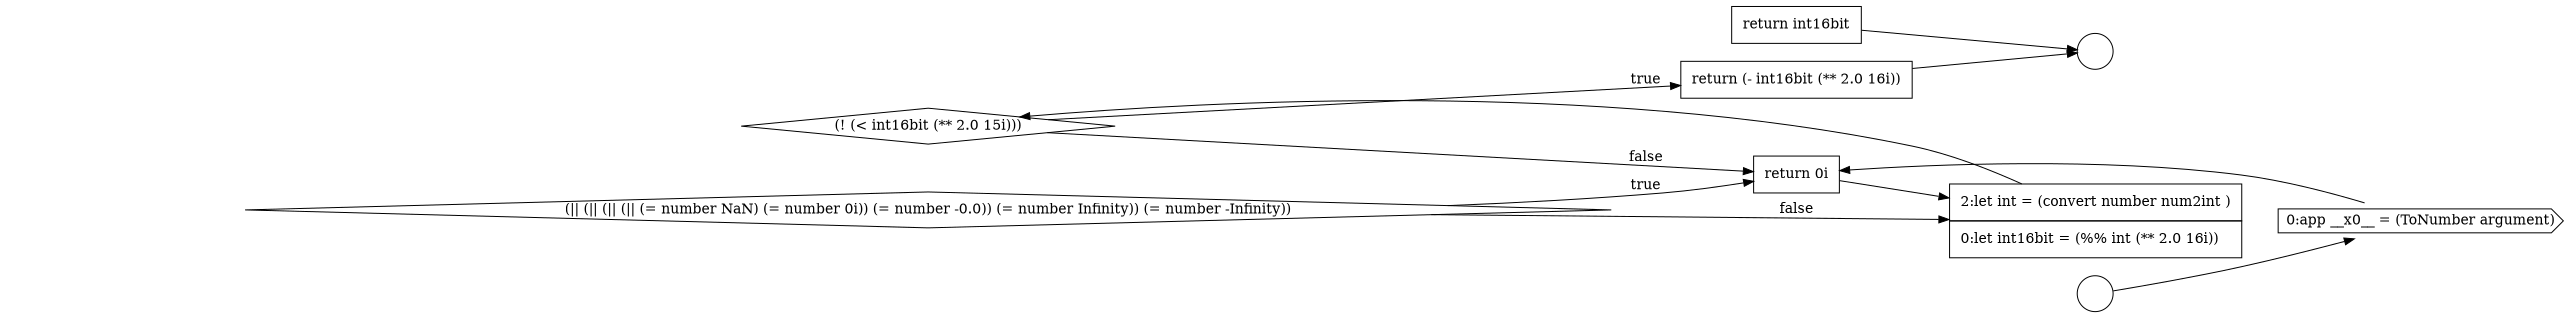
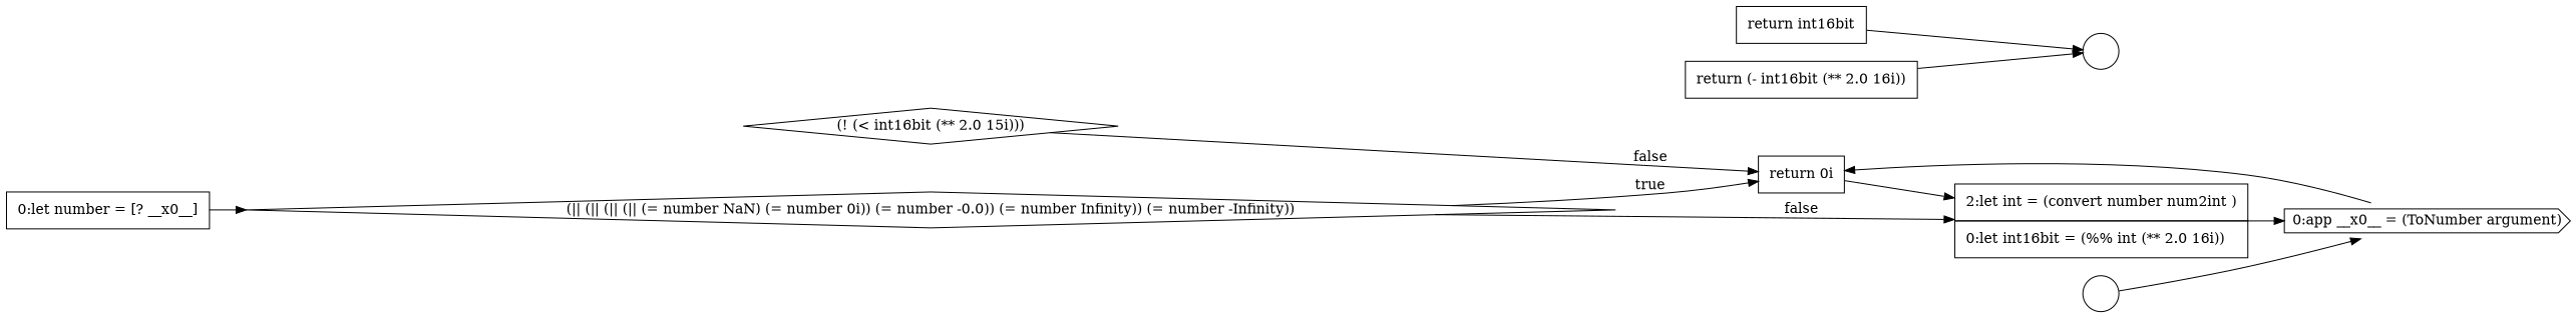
  digraph {
    rankdir=LR
    node [color=black fillcolor=white shape=none style=filled]
    edge [color=black]
    n1 [label=<<font color="black">     <table border="0" cellborder="1" cellspacing="0" cellpadding="10">       <tr><td align="left">return int16bit</td></tr>     </table>   </font>> margin=0]
    n2 [label=" " shape=circle]
    n3 [label=<<font color="black">0:app __x0__ = (ToNumber argument)</font>> shape=cds]
    n4 [label=<<font color="black">     <table border="0" cellborder="1" cellspacing="0" cellpadding="10">       <tr><td align="left">return 0i</td></tr>     </table>   </font>> margin=0]
+   n5 [label=<<font color="black">     <table border="0" cellborder="1" cellspacing="0" cellpadding="10">       <tr><td align="left">0:let number = [? __x0__]</td></tr>     </table>   </font>> margin=0]
    n6 [label=<<font color="black">(|| (|| (|| (|| (= number NaN) (= number 0i)) (= number -0.0)) (= number Infinity)) (= number -Infinity))</font>> shape=diamond]
    n7 [label=<<font color="black">     <table border="0" cellborder="1" cellspacing="0" cellpadding="10">       <tr><td align="left">return (- int16bit (** 2.0 16i))</td></tr>     </table>   </font>> margin=0]
    n8 [label=<<font color="black">     <table border="0" cellborder="1" cellspacing="0" cellpadding="10">       <tr><td align="left">2:let int = (convert number num2int )</td></tr>       <tr><td align="left">0:let int16bit = (%% int (** 2.0 16i))</td></tr>     </table>   </font>> margin=0]
    n9 [label=<<font color="black">(! (&lt; int16bit (** 2.0 15i)))</font>> shape=diamond]
    n10 [label=" " shape=circle]
    n1 -> n2
    n3 -> n4
    n4 -> n8
+   n5 -> n6
    n6 -> n4 [label=<<font color="black">true</font>>]
    n6 -> n8 [label=<<font color="black">false</font>>]
    n7 -> n2
-   n8 -> n9
+   n8 -> n3
    n9 -> n4 [label=<<font color="black">false</font>>]
-   n9 -> n7 [label=<<font color="black">true</font>>]
    n10 -> n3
  }
